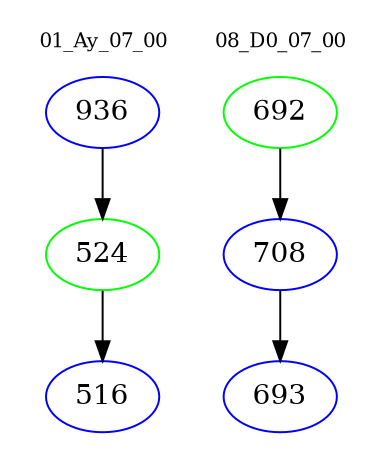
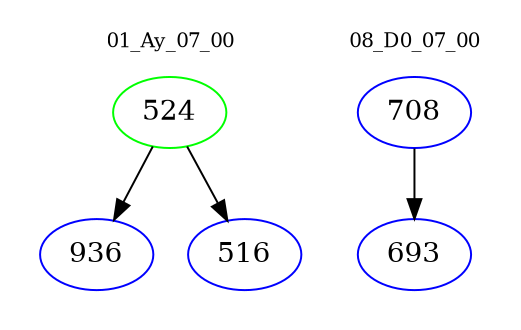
  digraph {
    node [color=blue]
    edge [color=black]
    n1 [color=green label=524]
    n2 [label=936]
    n3 [label=516]
-   n4 [color=green label=692]
    n5 [label=693]
    n6 [label=708]
    subgraph cluster_1 {
      color=white
      fontsize=10
      label="01_Ay_07_00"
      n1
      n2
      n3
    }
    subgraph cluster_2 {
      color=white
      fontsize=10
      label="08_D0_07_00"
-     n4
      n5
      n6
    }
-   n2 -> n1
+   n1 -> n2
    n1 -> n3
-   n4 -> n6
    n6 -> n5
  }
